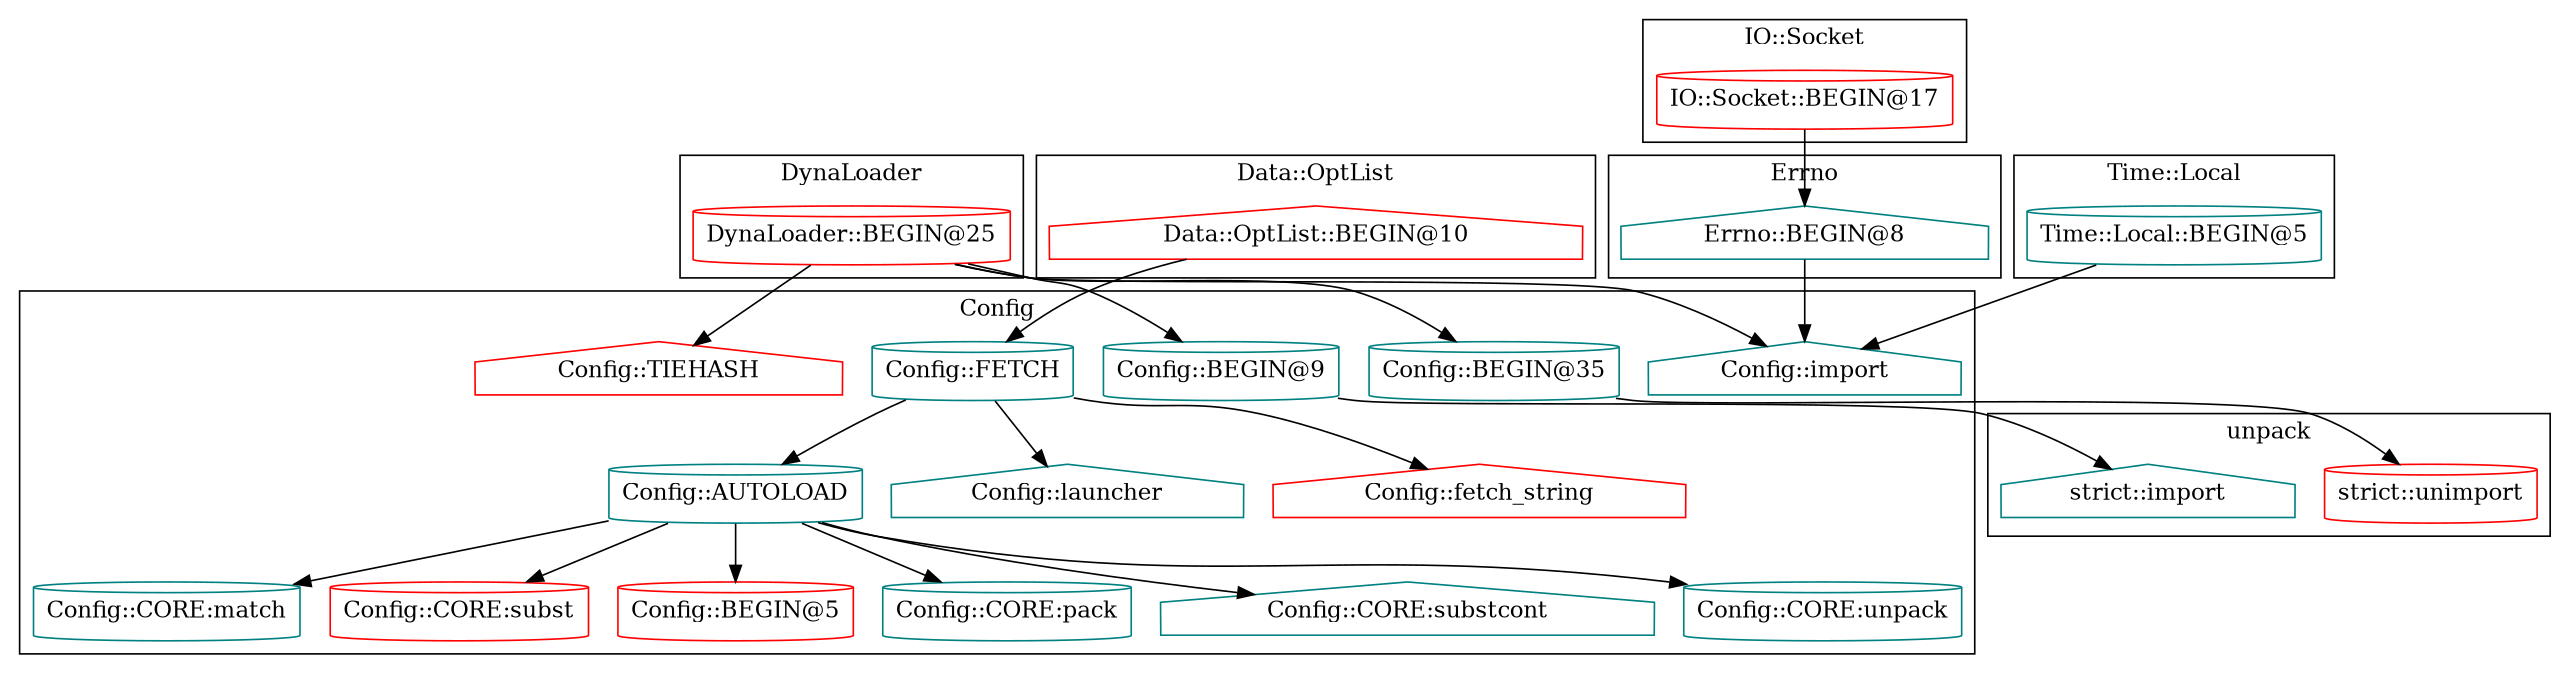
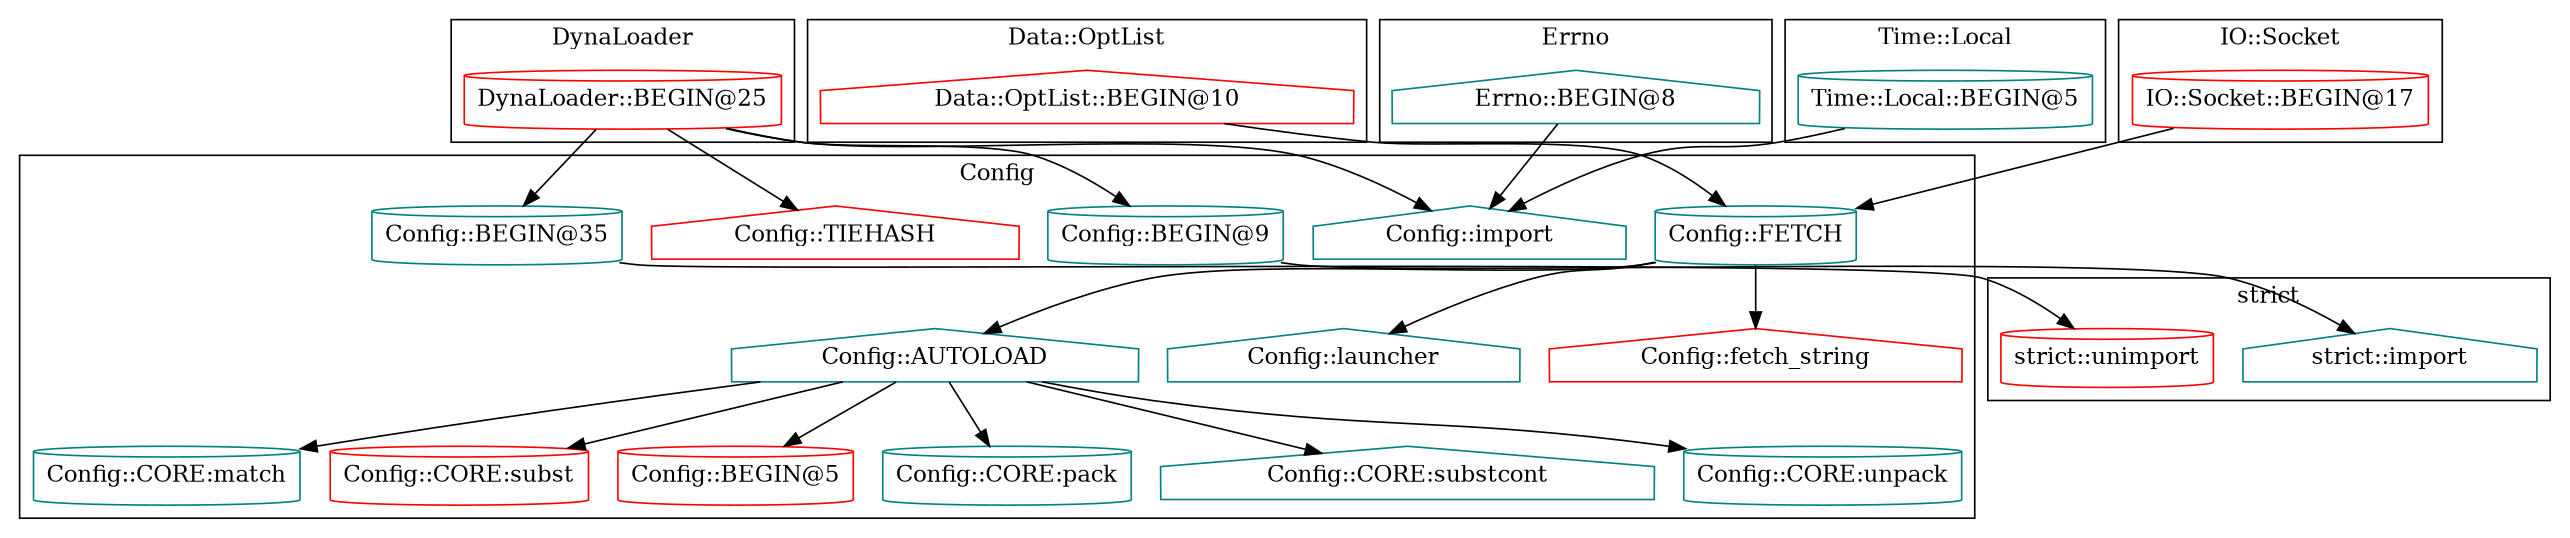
  digraph {
    node [color=teal shape=cylinder]
    "Config::BEGIN@35"
    "Config::CORE:match"
    "Config::CORE:subst" [color=red]
    "Config::TIEHASH" [color=red shape=house]
    "Config::BEGIN@5" [color=red]
    "Config::fetch_string" [color=red shape=house]
-   "Config::AUTOLOAD"
+   "Config::AUTOLOAD" [shape=house]
    "Config::import" [shape=house]
    "Config::CORE:pack"
    "Config::BEGIN@9"
    "Config::launcher" [shape=house]
    "Config::CORE:substcont" [shape=house]
    "Config::CORE:unpack"
    "Config::FETCH"
    "DynaLoader::BEGIN@25" [color=red]
    "Data::OptList::BEGIN@10" [color=red shape=house]
    "Errno::BEGIN@8" [shape=house]
    "strict::import" [shape=house]
    "strict::unimport" [color=red]
    "Time::Local::BEGIN@5"
    "IO::Socket::BEGIN@17" [color=red]
    subgraph cluster_1 {
      label=Config
      "Config::BEGIN@35"
      "Config::CORE:match"
      "Config::CORE:subst"
      "Config::TIEHASH"
      "Config::BEGIN@5"
      "Config::fetch_string"
      "Config::AUTOLOAD"
      "Config::import"
      "Config::CORE:pack"
      "Config::BEGIN@9"
      "Config::launcher"
      "Config::CORE:substcont"
      "Config::CORE:unpack"
      "Config::FETCH"
    }
    subgraph cluster_2 {
      label=DynaLoader
      "DynaLoader::BEGIN@25"
    }
    subgraph cluster_3 {
      label="Data::OptList"
      "Data::OptList::BEGIN@10"
    }
    subgraph cluster_4 {
      label=Errno
      "Errno::BEGIN@8"
    }
    subgraph cluster_5 {
-     label=unpack
+     label="strict"
      "strict::import"
      "strict::unimport"
    }
    subgraph cluster_6 {
      label="Time::Local"
      "Time::Local::BEGIN@5"
    }
    subgraph cluster_7 {
      label="IO::Socket"
      "IO::Socket::BEGIN@17"
    }
    "Config::BEGIN@35" -> "strict::unimport"
    "Config::AUTOLOAD" -> "Config::CORE:match"
    "Config::AUTOLOAD" -> "Config::CORE:subst"
    "Config::AUTOLOAD" -> "Config::BEGIN@5"
    "Config::AUTOLOAD" -> "Config::CORE:pack"
    "Config::AUTOLOAD" -> "Config::CORE:substcont"
    "Config::AUTOLOAD" -> "Config::CORE:unpack"
    "Config::BEGIN@9" -> "strict::import"
    "Config::FETCH" -> "Config::fetch_string"
    "Config::FETCH" -> "Config::AUTOLOAD"
    "Config::FETCH" -> "Config::launcher"
    "DynaLoader::BEGIN@25" -> "Config::BEGIN@35"
    "DynaLoader::BEGIN@25" -> "Config::TIEHASH"
    "DynaLoader::BEGIN@25" -> "Config::import"
    "DynaLoader::BEGIN@25" -> "Config::BEGIN@9"
    "Data::OptList::BEGIN@10" -> "Config::FETCH"
    "Errno::BEGIN@8" -> "Config::import"
    "Time::Local::BEGIN@5" -> "Config::import"
-   "IO::Socket::BEGIN@17" -> "Errno::BEGIN@8"
+   "IO::Socket::BEGIN@17" -> "Config::FETCH"
  }
